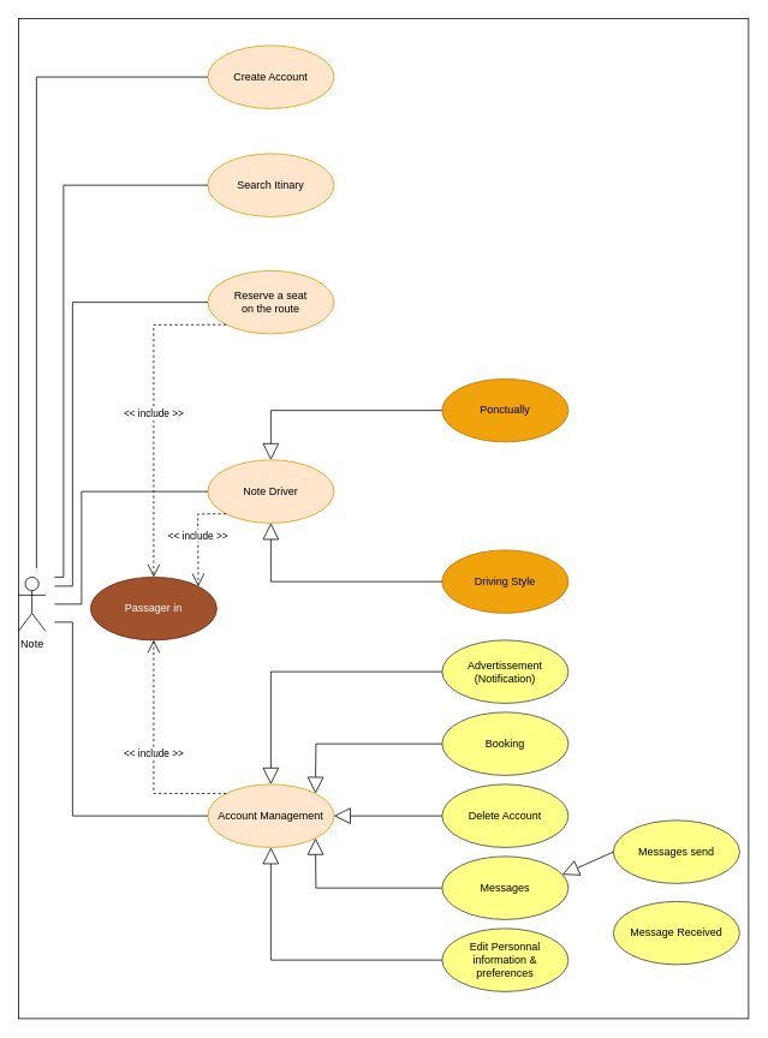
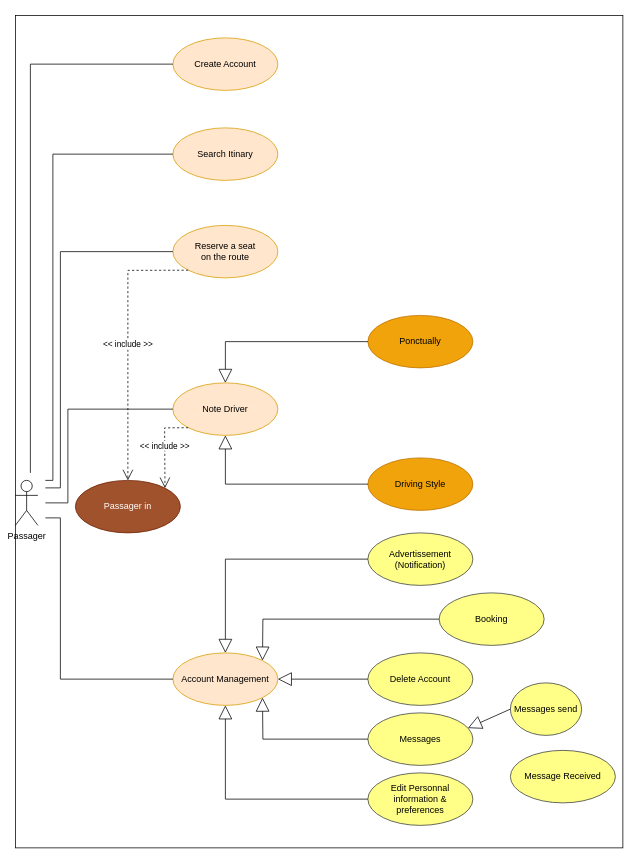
  <mxCell id="0" />
  <mxCell id="1" parent="0" />
  <mxCell id="2" value="" style="rounded=0;whiteSpace=wrap;html=1;" vertex="1" parent="1"><mxGeometry x="20" y="20" width="810" height="1110" as="geometry" /></mxCell>
  <mxCell id="3" value="Create Account" style="ellipse;whiteSpace=wrap;html=1;fillColor=#ffe6cc;strokeColor=#d79b00;" vertex="1" parent="1"><mxGeometry x="230" y="50" width="140" height="70" as="geometry" /></mxCell>
  <mxCell id="4" value="Note Driver" style="ellipse;whiteSpace=wrap;html=1;fillColor=#ffe6cc;strokeColor=#d79b00;" vertex="1" parent="1"><mxGeometry x="230" y="510" width="140" height="70" as="geometry" /></mxCell>
  <mxCell id="5" value="Ponctually" style="ellipse;whiteSpace=wrap;html=1;fillColor=#f0a30a;strokeColor=#BD7000;fontColor=#000000;" vertex="1" parent="1"><mxGeometry x="490" y="420" width="140" height="70" as="geometry" /></mxCell>
  <mxCell id="6" value="Driving Style" style="ellipse;whiteSpace=wrap;html=1;fillColor=#f0a30a;strokeColor=#BD7000;fontColor=#000000;" vertex="1" parent="1"><mxGeometry x="490" y="610" width="140" height="70" as="geometry" /></mxCell>
  <mxCell id="7" value="" style="endArrow=block;endSize=16;endFill=0;html=1;rounded=0;entryX=0.5;entryY=0;entryDx=0;entryDy=0;exitX=0;exitY=0.5;exitDx=0;exitDy=0;" edge="1" parent="1" source="5" target="4"><mxGeometry width="160" relative="1" as="geometry"><mxPoint x="470" y="450" as="sourcePoint" /><mxPoint x="350" y="450" as="targetPoint" /><Array as="points"><mxPoint x="300" y="455" /></Array></mxGeometry></mxCell>
  <mxCell id="8" value="" style="endArrow=block;endSize=16;endFill=0;html=1;rounded=0;entryX=0.5;entryY=1;entryDx=0;entryDy=0;exitX=0;exitY=0.5;exitDx=0;exitDy=0;" edge="1" parent="1" source="6" target="4"><mxGeometry width="160" relative="1" as="geometry"><mxPoint x="460" y="644.58" as="sourcePoint" /><mxPoint x="340" y="644.58" as="targetPoint" /><Array as="points"><mxPoint x="300" y="645" /></Array></mxGeometry></mxCell>
  <mxCell id="9" value="Account Management" style="ellipse;whiteSpace=wrap;html=1;fillColor=#ffe6cc;strokeColor=#d79b00;" vertex="1" parent="1"><mxGeometry x="230" y="870" width="140" height="70" as="geometry" /></mxCell>
  <mxCell id="10" value="&lt;div&gt;Edit Personnal&lt;/div&gt;&lt;div&gt;information &amp;amp; &lt;br&gt;&lt;/div&gt;&lt;div&gt;preferences&lt;/div&gt;" style="ellipse;whiteSpace=wrap;html=1;fillColor=#ffff88;strokeColor=#36393d;" vertex="1" parent="1"><mxGeometry x="490" y="1030" width="140" height="70" as="geometry" /></mxCell>
  <mxCell id="11" value="&lt;div&gt;Advertissement&lt;/div&gt;&lt;div&gt;(Notification)&lt;/div&gt;" style="ellipse;whiteSpace=wrap;html=1;fillColor=#ffff88;strokeColor=#36393d;" vertex="1" parent="1"><mxGeometry x="490" y="710" width="140" height="70" as="geometry" /></mxCell>
  <mxCell id="12" value="Delete Account" style="ellipse;whiteSpace=wrap;html=1;fillColor=#ffff88;strokeColor=#36393d;" vertex="1" parent="1"><mxGeometry x="490" y="870" width="140" height="70" as="geometry" /></mxCell>
- <mxCell id="13" value="Booking" style="ellipse;whiteSpace=wrap;html=1;fillColor=#ffff88;strokeColor=#36393d;" vertex="1" parent="1"><mxGeometry x="490" y="790" width="140" height="70" as="geometry" /></mxCell>
+ <mxCell id="13" value="Booking" style="ellipse;whiteSpace=wrap;html=1;fillColor=#ffff88;strokeColor=#36393d;" vertex="1" parent="1"><mxGeometry x="585" y="790" width="140" height="70" as="geometry" /></mxCell>
  <mxCell id="14" value="Messages" style="ellipse;whiteSpace=wrap;html=1;fillColor=#ffff88;strokeColor=#36393d;" vertex="1" parent="1"><mxGeometry x="490" y="950" width="140" height="70" as="geometry" /></mxCell>
  <mxCell id="15" value="" style="endArrow=block;endSize=16;endFill=0;html=1;rounded=0;exitX=0;exitY=0.5;exitDx=0;exitDy=0;entryX=0.5;entryY=0;entryDx=0;entryDy=0;" edge="1" parent="1" source="11" target="9"><mxGeometry width="160" relative="1" as="geometry"><mxPoint x="430" y="840" as="sourcePoint" /><mxPoint x="590" y="840" as="targetPoint" /><Array as="points"><mxPoint x="300" y="745" /></Array></mxGeometry></mxCell>
  <mxCell id="16" value="" style="endArrow=block;endSize=16;endFill=0;html=1;rounded=0;entryX=1;entryY=0;entryDx=0;entryDy=0;exitX=0;exitY=0.5;exitDx=0;exitDy=0;" edge="1" parent="1" source="13" target="9"><mxGeometry width="160" relative="1" as="geometry"><mxPoint x="470" y="850" as="sourcePoint" /><mxPoint x="350" y="850" as="targetPoint" /><Array as="points"><mxPoint x="350" y="825" /></Array></mxGeometry></mxCell>
  <mxCell id="17" value="" style="endArrow=block;endSize=16;endFill=0;html=1;rounded=0;entryX=1;entryY=0.5;entryDx=0;entryDy=0;exitX=0;exitY=0.5;exitDx=0;exitDy=0;" edge="1" parent="1" source="12" target="9"><mxGeometry width="160" relative="1" as="geometry"><mxPoint x="484" y="910" as="sourcePoint" /><mxPoint x="364" y="910" as="targetPoint" /></mxGeometry></mxCell>
  <mxCell id="18" value="" style="endArrow=block;endSize=16;endFill=0;html=1;rounded=0;entryX=1;entryY=1;entryDx=0;entryDy=0;exitX=0;exitY=0.5;exitDx=0;exitDy=0;" edge="1" parent="1" source="14" target="9"><mxGeometry width="160" relative="1" as="geometry"><mxPoint x="424" y="1020" as="sourcePoint" /><mxPoint x="304" y="1020" as="targetPoint" /><Array as="points"><mxPoint x="350" y="985" /></Array></mxGeometry></mxCell>
  <mxCell id="19" value="" style="endArrow=block;endSize=16;endFill=0;html=1;rounded=0;entryX=0.5;entryY=1;entryDx=0;entryDy=0;exitX=0;exitY=0.5;exitDx=0;exitDy=0;" edge="1" parent="1" source="10" target="9"><mxGeometry width="160" relative="1" as="geometry"><mxPoint x="450" y="1060" as="sourcePoint" /><mxPoint x="330" y="1060" as="targetPoint" /><Array as="points"><mxPoint x="300" y="1065" /></Array></mxGeometry></mxCell>
- <mxCell id="20" value="Messages send" style="ellipse;whiteSpace=wrap;html=1;fillColor=#ffff88;strokeColor=#36393d;" vertex="1" parent="1"><mxGeometry x="680" y="910" width="140" height="70" as="geometry" /></mxCell>
+ <mxCell id="20" value="Messages send" style="ellipse;whiteSpace=wrap;html=1;fillColor=#ffff88;strokeColor=#36393d;" vertex="1" parent="1"><mxGeometry x="680" y="910" width="95" height="70" as="geometry" /></mxCell>
  <mxCell id="21" value="Message Received" style="ellipse;whiteSpace=wrap;html=1;fillColor=#ffff88;strokeColor=#36393d;" vertex="1" parent="1"><mxGeometry x="680" y="1000" width="140" height="70" as="geometry" /></mxCell>
  <mxCell id="22" value="" style="endArrow=block;endSize=16;endFill=0;html=1;rounded=0;exitX=0;exitY=0.5;exitDx=0;exitDy=0;entryX=0.953;entryY=0.289;entryDx=0;entryDy=0;entryPerimeter=0;" edge="1" parent="1" source="20" target="14"><mxGeometry width="160" relative="1" as="geometry"><mxPoint x="630" y="880" as="sourcePoint" /><mxPoint x="790" y="880" as="targetPoint" /></mxGeometry></mxCell>
  <mxCell id="23" value="Passager in" style="ellipse;whiteSpace=wrap;html=1;fillColor=#a0522d;fontColor=#ffffff;strokeColor=#6D1F00;" vertex="1" parent="1"><mxGeometry x="100" y="640" width="140" height="70" as="geometry" /></mxCell>
  <mxCell id="24" value="Search Itinary" style="ellipse;whiteSpace=wrap;html=1;fillColor=#ffe6cc;strokeColor=#d79b00;" vertex="1" parent="1"><mxGeometry x="230" y="170" width="140" height="70" as="geometry" /></mxCell>
  <mxCell id="25" value="&lt;div&gt;Reserve a seat&lt;/div&gt;&lt;div&gt;on the route&lt;/div&gt;" style="ellipse;whiteSpace=wrap;html=1;fillColor=#ffe6cc;strokeColor=#d79b00;" vertex="1" parent="1"><mxGeometry x="230" y="300" width="140" height="70" as="geometry" /></mxCell>
- <mxCell id="26" value="&amp;lt;&amp;lt; include &amp;gt;&amp;gt;" style="endArrow=open;endSize=12;dashed=1;html=1;rounded=0;exitX=0;exitY=0;exitDx=0;exitDy=0;entryX=0.5;entryY=1;entryDx=0;entryDy=0;" edge="1" parent="1" source="9" target="23"><mxGeometry width="160" relative="1" as="geometry"><mxPoint x="260" y="780" as="sourcePoint" /><mxPoint x="420" y="780" as="targetPoint" /><Array as="points"><mxPoint x="170" y="880" /></Array></mxGeometry></mxCell>
  <mxCell id="27" value="&amp;lt;&amp;lt; include &amp;gt;&amp;gt;" style="endArrow=open;endSize=12;dashed=1;html=1;rounded=0;exitX=0;exitY=1;exitDx=0;exitDy=0;entryX=1;entryY=0;entryDx=0;entryDy=0;" edge="1" parent="1" source="4" target="23"><mxGeometry width="160" relative="1" as="geometry"><mxPoint x="240" y="700" as="sourcePoint" /><mxPoint x="159" y="530" as="targetPoint" /><Array as="points"><mxPoint x="219" y="570" /></Array></mxGeometry></mxCell>
  <mxCell id="28" value="&amp;lt;&amp;lt; include &amp;gt;&amp;gt;" style="endArrow=open;endSize=12;dashed=1;html=1;rounded=0;exitX=0;exitY=1;exitDx=0;exitDy=0;entryX=0.5;entryY=0;entryDx=0;entryDy=0;" edge="1" parent="1" source="25" target="23"><mxGeometry width="160" relative="1" as="geometry"><mxPoint x="181" y="470" as="sourcePoint" /><mxPoint x="170" y="575" as="targetPoint" /><Array as="points"><mxPoint x="170" y="360" /></Array></mxGeometry></mxCell>
- <mxCell id="29" value="Note" style="shape=umlActor;verticalLabelPosition=bottom;verticalAlign=top;html=1;" vertex="1" parent="1"><mxGeometry x="20" y="640" width="30" height="60" as="geometry" /></mxCell>
+ <mxCell id="29" value="Passager" style="shape=umlActor;verticalLabelPosition=bottom;verticalAlign=top;html=1;" vertex="1" parent="1"><mxGeometry x="20" y="640" width="30" height="60" as="geometry" /></mxCell>
  <mxCell id="30" value="" style="endArrow=none;html=1;rounded=0;entryX=0;entryY=0.5;entryDx=0;entryDy=0;" edge="1" parent="1" target="4"><mxGeometry width="50" height="50" relative="1" as="geometry"><mxPoint x="60" y="670" as="sourcePoint" /><mxPoint x="200" y="520" as="targetPoint" /><Array as="points"><mxPoint x="90" y="670" /><mxPoint x="90" y="545" /></Array></mxGeometry></mxCell>
  <mxCell id="31" value="" style="endArrow=none;html=1;rounded=0;entryX=0;entryY=0.5;entryDx=0;entryDy=0;" edge="1" parent="1" target="25"><mxGeometry width="50" height="50" relative="1" as="geometry"><mxPoint x="60" y="650" as="sourcePoint" /><mxPoint x="130" y="320" as="targetPoint" /><Array as="points"><mxPoint x="80" y="650" /><mxPoint x="80" y="335" /></Array></mxGeometry></mxCell>
  <mxCell id="32" value="" style="endArrow=none;html=1;rounded=0;entryX=0;entryY=0.5;entryDx=0;entryDy=0;" edge="1" parent="1" target="9"><mxGeometry width="50" height="50" relative="1" as="geometry"><mxPoint x="60" y="690" as="sourcePoint" /><mxPoint x="280" y="790" as="targetPoint" /><Array as="points"><mxPoint x="80" y="690" /><mxPoint x="80" y="905" /></Array></mxGeometry></mxCell>
  <mxCell id="33" value="" style="endArrow=none;html=1;rounded=0;entryX=0;entryY=0.5;entryDx=0;entryDy=0;" edge="1" parent="1" target="24"><mxGeometry width="50" height="50" relative="1" as="geometry"><mxPoint x="60" y="640" as="sourcePoint" /><mxPoint x="210" y="360" as="targetPoint" /><Array as="points"><mxPoint x="70" y="640" /><mxPoint x="70" y="205" /></Array></mxGeometry></mxCell>
  <mxCell id="34" value="" style="endArrow=none;html=1;rounded=0;entryX=0;entryY=0.5;entryDx=0;entryDy=0;" edge="1" parent="1" target="3"><mxGeometry width="50" height="50" relative="1" as="geometry"><mxPoint x="40" y="630" as="sourcePoint" /><mxPoint x="210" y="360" as="targetPoint" /><Array as="points"><mxPoint x="40" y="85" /></Array></mxGeometry></mxCell>
